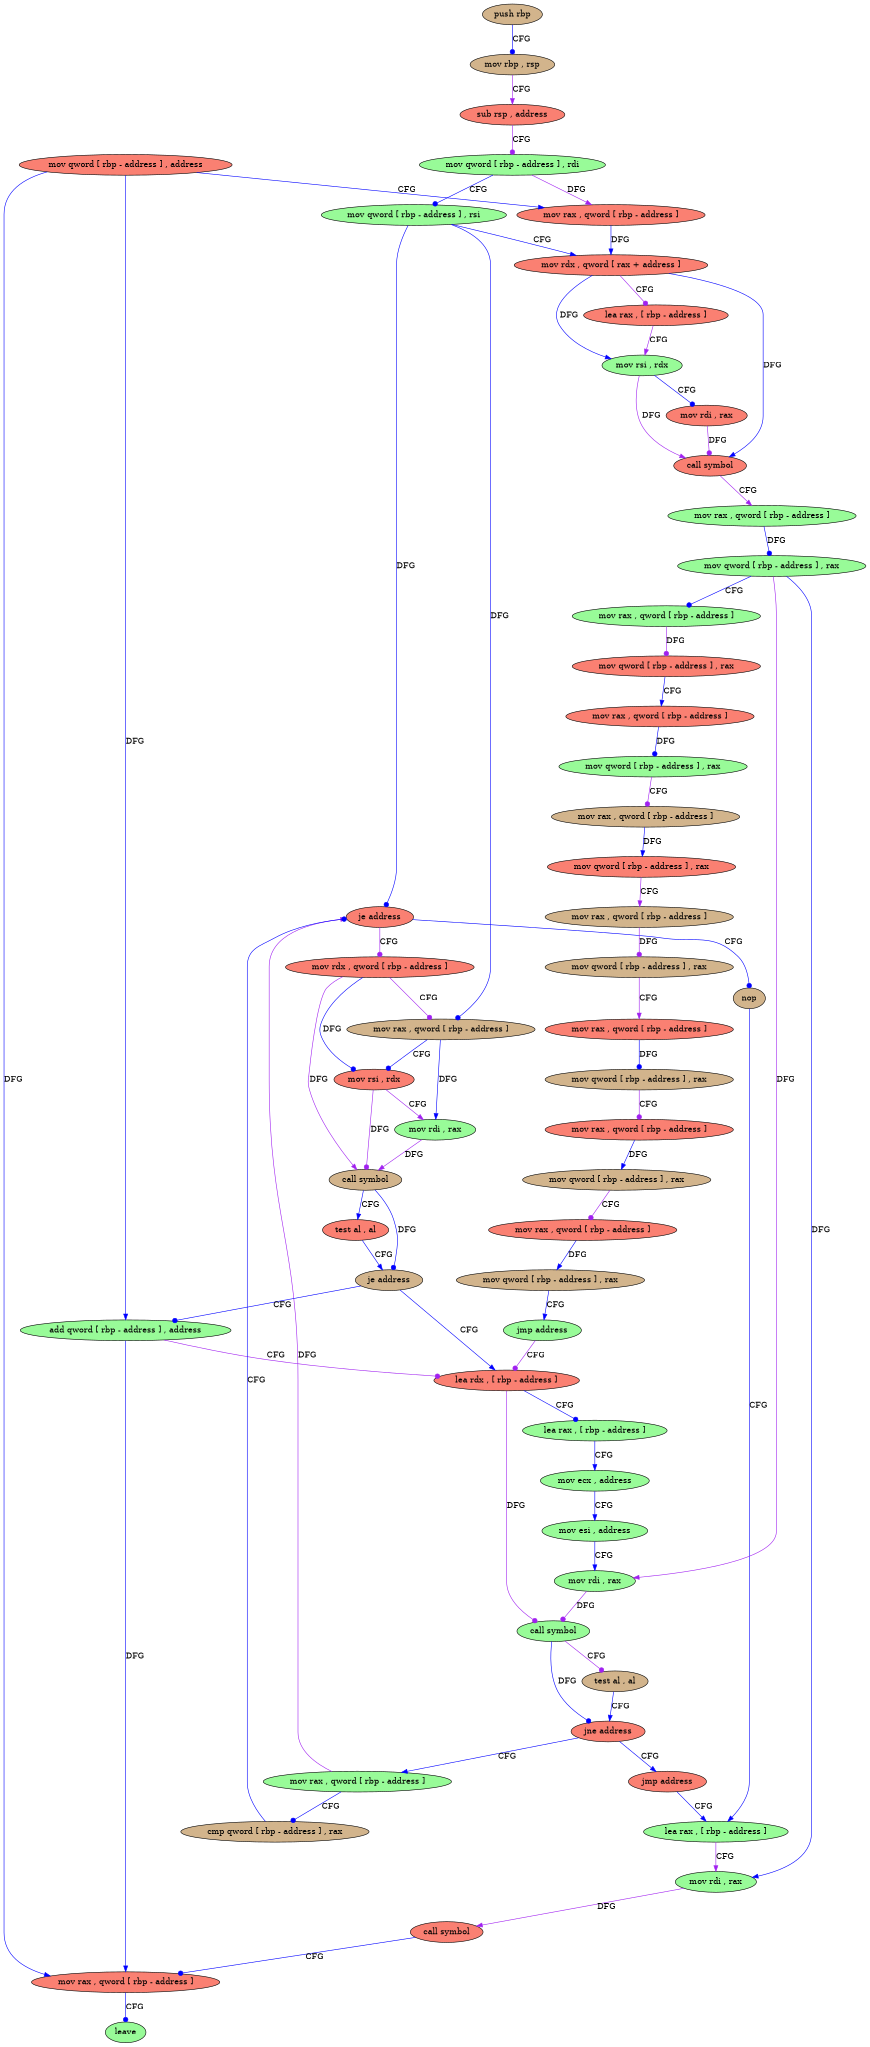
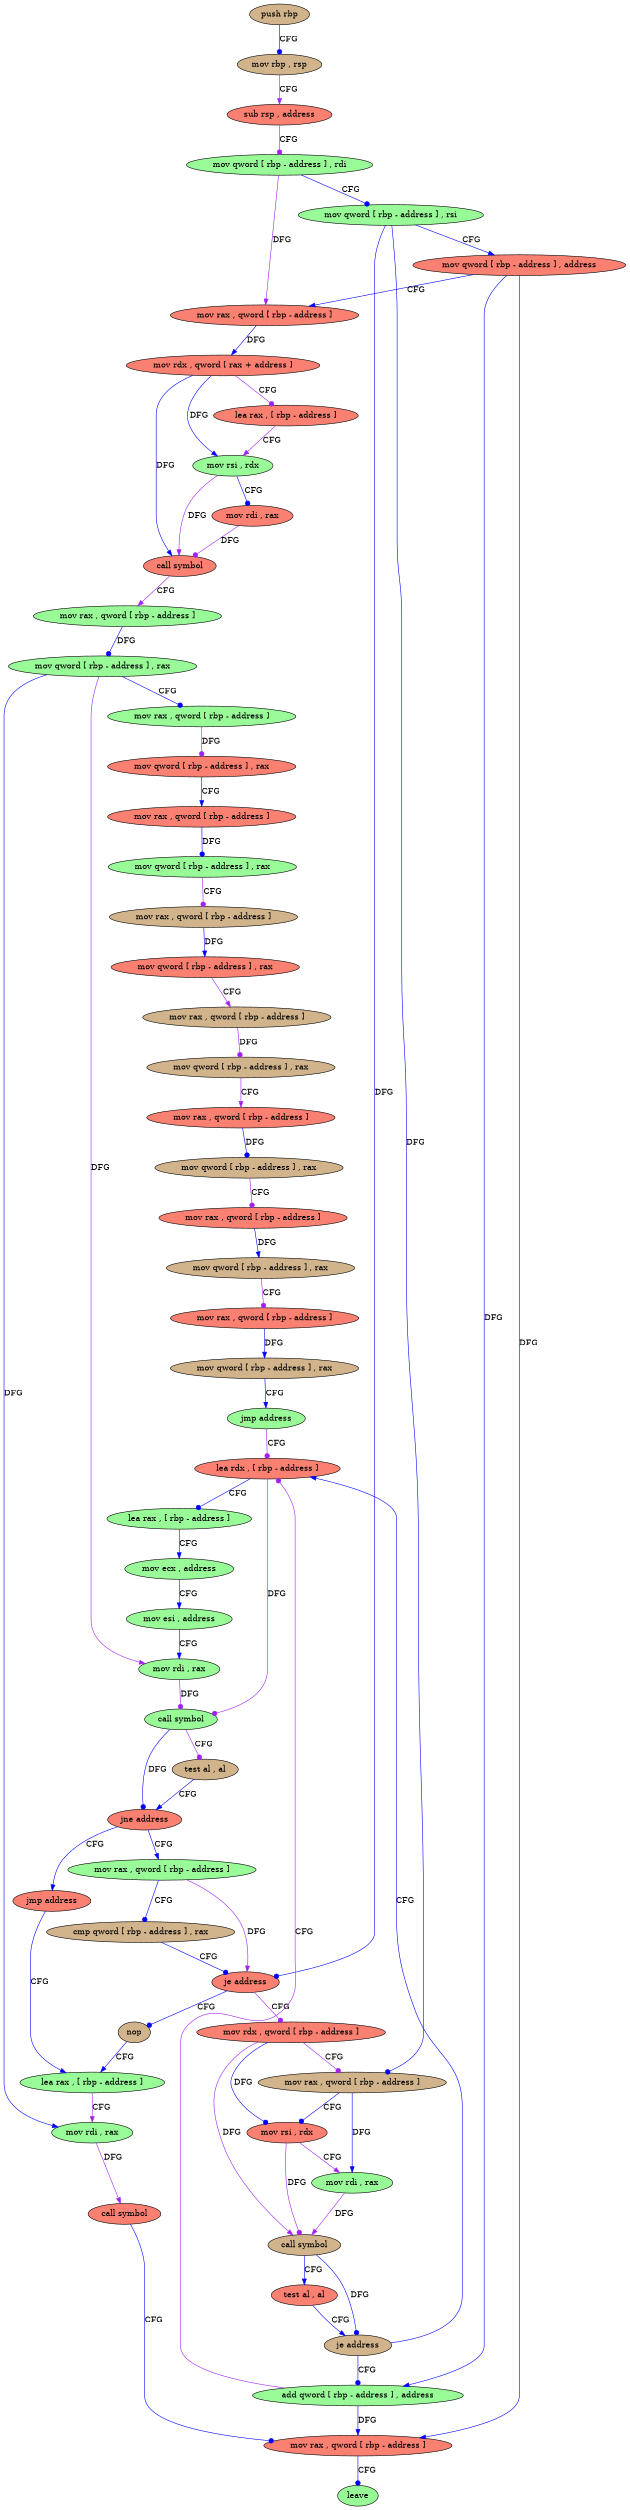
  digraph {
    node [fillcolor=salmon style=filled]
    edge [arrowhead=normal color=blue]
    n1 [fillcolor=tan label="push rbp"]
    n2 [fillcolor=tan label="mov rbp , rsp"]
    n3 [label="sub rsp , address"]
    n4 [fillcolor=palegreen label="mov qword [ rbp - address ] , rdi"]
    n5 [fillcolor=palegreen label="mov qword [ rbp - address ] , rsi"]
    n6 [label="mov rax , qword [ rbp - address ]"]
    n7 [label="mov qword [ rbp - address ] , address"]
    n8 [label="je address"]
    n9 [fillcolor=tan label="mov rax , qword [ rbp - address ]"]
    n10 [label="mov rdx , qword [ rax + address ]"]
    n11 [fillcolor=palegreen label="add qword [ rbp - address ] , address"]
    n12 [label="mov rax , qword [ rbp - address ]"]
    n13 [fillcolor=tan label=nop]
    n14 [label="mov rdx , qword [ rbp - address ]"]
    n15 [label="mov rsi , rdx"]
    n16 [fillcolor=palegreen label="mov rdi , rax"]
    n17 [label="lea rdx , [ rbp - address ]"]
    n18 [fillcolor=palegreen label=leave]
    n19 [label="lea rax , [ rbp - address ]"]
    n20 [fillcolor=palegreen label="mov rsi , rdx"]
    n21 [label="call symbol"]
    n22 [label="mov rdi , rax"]
    n23 [fillcolor=palegreen label="mov rax , qword [ rbp - address ]"]
    n24 [fillcolor=palegreen label="mov qword [ rbp - address ] , rax"]
    n25 [fillcolor=palegreen label="mov rax , qword [ rbp - address ]"]
    n26 [fillcolor=palegreen label="mov rdi , rax"]
    n27 [fillcolor=palegreen label="mov rdi , rax"]
    n28 [label="mov qword [ rbp - address ] , rax"]
    n29 [fillcolor=palegreen label="call symbol"]
    n30 [label="call symbol"]
    n31 [label="mov rax , qword [ rbp - address ]"]
    n32 [fillcolor=palegreen label="mov qword [ rbp - address ] , rax"]
    n33 [fillcolor=tan label="mov rax , qword [ rbp - address ]"]
    n34 [label="mov qword [ rbp - address ] , rax"]
    n35 [fillcolor=tan label="mov rax , qword [ rbp - address ]"]
    n36 [fillcolor=tan label="mov qword [ rbp - address ] , rax"]
    n37 [label="mov rax , qword [ rbp - address ]"]
    n38 [fillcolor=tan label="mov qword [ rbp - address ] , rax"]
    n39 [label="mov rax , qword [ rbp - address ]"]
    n40 [fillcolor=tan label="mov qword [ rbp - address ] , rax"]
    n41 [label="mov rax , qword [ rbp - address ]"]
    n42 [fillcolor=tan label="mov qword [ rbp - address ] , rax"]
    n43 [fillcolor=palegreen label="jmp address"]
    n44 [fillcolor=palegreen label="lea rax , [ rbp - address ]"]
    n45 [fillcolor=palegreen label="mov ecx , address"]
    n46 [fillcolor=tan label="test al , al"]
    n47 [label="jne address"]
    n48 [fillcolor=palegreen label="mov esi , address"]
    n49 [fillcolor=palegreen label="mov rax , qword [ rbp - address ]"]
    n50 [label="jmp address"]
    n51 [fillcolor=tan label="cmp qword [ rbp - address ] , rax"]
    n52 [fillcolor=palegreen label="lea rax , [ rbp - address ]"]
    n53 [fillcolor=tan label="call symbol"]
    n54 [label="test al , al"]
    n55 [fillcolor=tan label="je address"]
    n1 -> n2 [arrowhead=dot label=CFG]
    n2 -> n3 [color=purple label=CFG]
    n3 -> n4 [arrowhead=dot color=purple label=CFG]
    n4 -> n5 [arrowhead=dot label=CFG]
    n4 -> n6 [color=purple label=DFG]
-   n5 -> n10 [label=CFG]
+   n5 -> n7 [label=CFG]
    n5 -> n8 [arrowhead=dot label=DFG]
    n5 -> n9 [arrowhead=dot label=DFG]
    n6 -> n10 [label=DFG]
    n7 -> n6 [label=CFG]
    n7 -> n11 [label=DFG]
    n7 -> n12 [label=DFG]
    n8 -> n13 [arrowhead=dot label=CFG]
    n8 -> n14 [arrowhead=dot color=purple label=CFG]
    n9 -> n15 [arrowhead=dot label=CFG]
    n9 -> n16 [label=DFG]
    n10 -> n19 [arrowhead=dot color=purple label=CFG]
    n10 -> n20 [label=DFG]
    n10 -> n21 [label=DFG]
    n11 -> n12 [label=DFG]
    n11 -> n17 [arrowhead=dot color=purple label=CFG]
    n12 -> n18 [arrowhead=dot label=CFG]
    n13 -> n52 [label=CFG]
    n14 -> n9 [arrowhead=dot color=purple label=CFG]
    n14 -> n15 [arrowhead=dot label=DFG]
    n14 -> n53 [color=purple label=DFG]
    n15 -> n16 [color=purple label=CFG]
    n15 -> n53 [arrowhead=dot color=purple label=DFG]
    n16 -> n53 [color=purple label=DFG]
    n17 -> n29 [arrowhead=dot color=purple label=DFG]
    n17 -> n44 [arrowhead=dot label=CFG]
    n19 -> n20 [color=purple label=CFG]
    n20 -> n21 [color=purple label=DFG]
    n20 -> n22 [arrowhead=dot label=CFG]
    n21 -> n23 [color=purple label=CFG]
    n22 -> n21 [arrowhead=dot color=purple label=DFG]
    n23 -> n24 [arrowhead=dot label=DFG]
    n24 -> n25 [arrowhead=dot label=CFG]
    n24 -> n26 [color=purple label=DFG]
    n24 -> n27 [label=DFG]
    n25 -> n28 [arrowhead=dot color=purple label=DFG]
    n26 -> n29 [arrowhead=dot color=purple label=DFG]
    n27 -> n30 [color=purple label=DFG]
    n28 -> n31 [label=CFG]
    n29 -> n46 [arrowhead=dot color=purple label=CFG]
    n29 -> n47 [arrowhead=dot label=DFG]
    n30 -> n12 [arrowhead=dot label=CFG]
    n31 -> n32 [arrowhead=dot label=DFG]
    n32 -> n33 [arrowhead=dot color=purple label=CFG]
    n33 -> n34 [label=DFG]
    n34 -> n35 [color=purple label=CFG]
    n35 -> n36 [arrowhead=dot color=purple label=DFG]
    n36 -> n37 [color=purple label=CFG]
    n37 -> n38 [arrowhead=dot label=DFG]
    n38 -> n39 [arrowhead=dot color=purple label=CFG]
    n39 -> n40 [label=DFG]
    n40 -> n41 [arrowhead=dot color=purple label=CFG]
    n41 -> n42 [label=DFG]
    n42 -> n43 [label=CFG]
    n43 -> n17 [arrowhead=dot color=purple label=CFG]
    n44 -> n45 [label=CFG]
    n45 -> n48 [label=CFG]
    n46 -> n47 [label=CFG]
    n47 -> n49 [label=CFG]
    n47 -> n50 [label=CFG]
    n48 -> n26 [label=CFG]
    n49 -> n8 [color=purple label=DFG]
    n49 -> n51 [arrowhead=dot label=CFG]
    n50 -> n52 [label=CFG]
    n51 -> n8 [arrowhead=dot label=CFG]
    n52 -> n27 [color=purple label=CFG]
    n53 -> n54 [label=CFG]
    n53 -> n55 [arrowhead=dot label=DFG]
    n54 -> n55 [label=CFG]
    n55 -> n11 [arrowhead=dot label=CFG]
    n55 -> n17 [label=CFG]
  }
